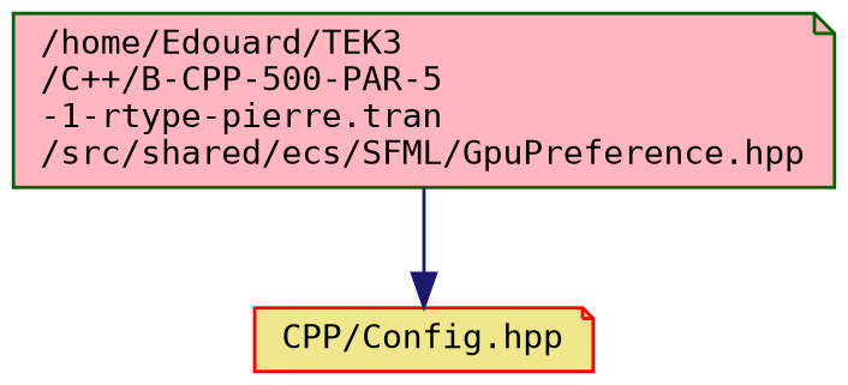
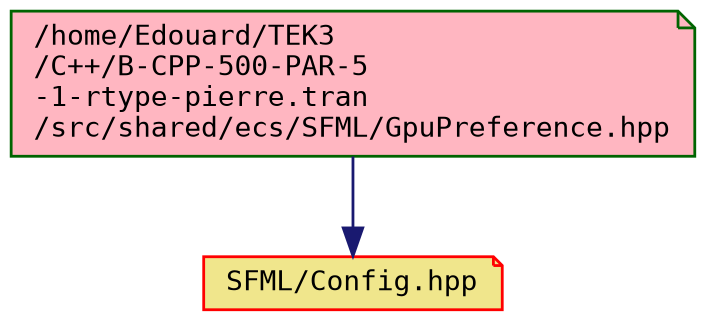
  digraph {
    fontname="DejaVu Sans Mono"
    node [fontname="DejaVu Sans Mono" fontsize=10 shape=note style=filled]
    n1 [color=darkgreen fillcolor=lightpink fontcolor=black height=0.2 label="/home/Edouard/TEK3\l/C++/B-CPP-500-PAR-5\l-1-rtype-pierre.tran\l/src/shared/ecs/SFML/GpuPreference.hpp" width=0.4]
-   n2 [color=red fillcolor=khaki height=0.2 label="CPP/Config.hpp" width=0.4]
+   n2 [color=red fillcolor=khaki height=0.2 label="SFML/Config.hpp" width=0.4]
    n1 -> n2 [color=midnightblue fontname="DejaVu Sans Mono" fontsize=10 labelfontname=Helvetica labelfontsize=10 style=solid]
  }
